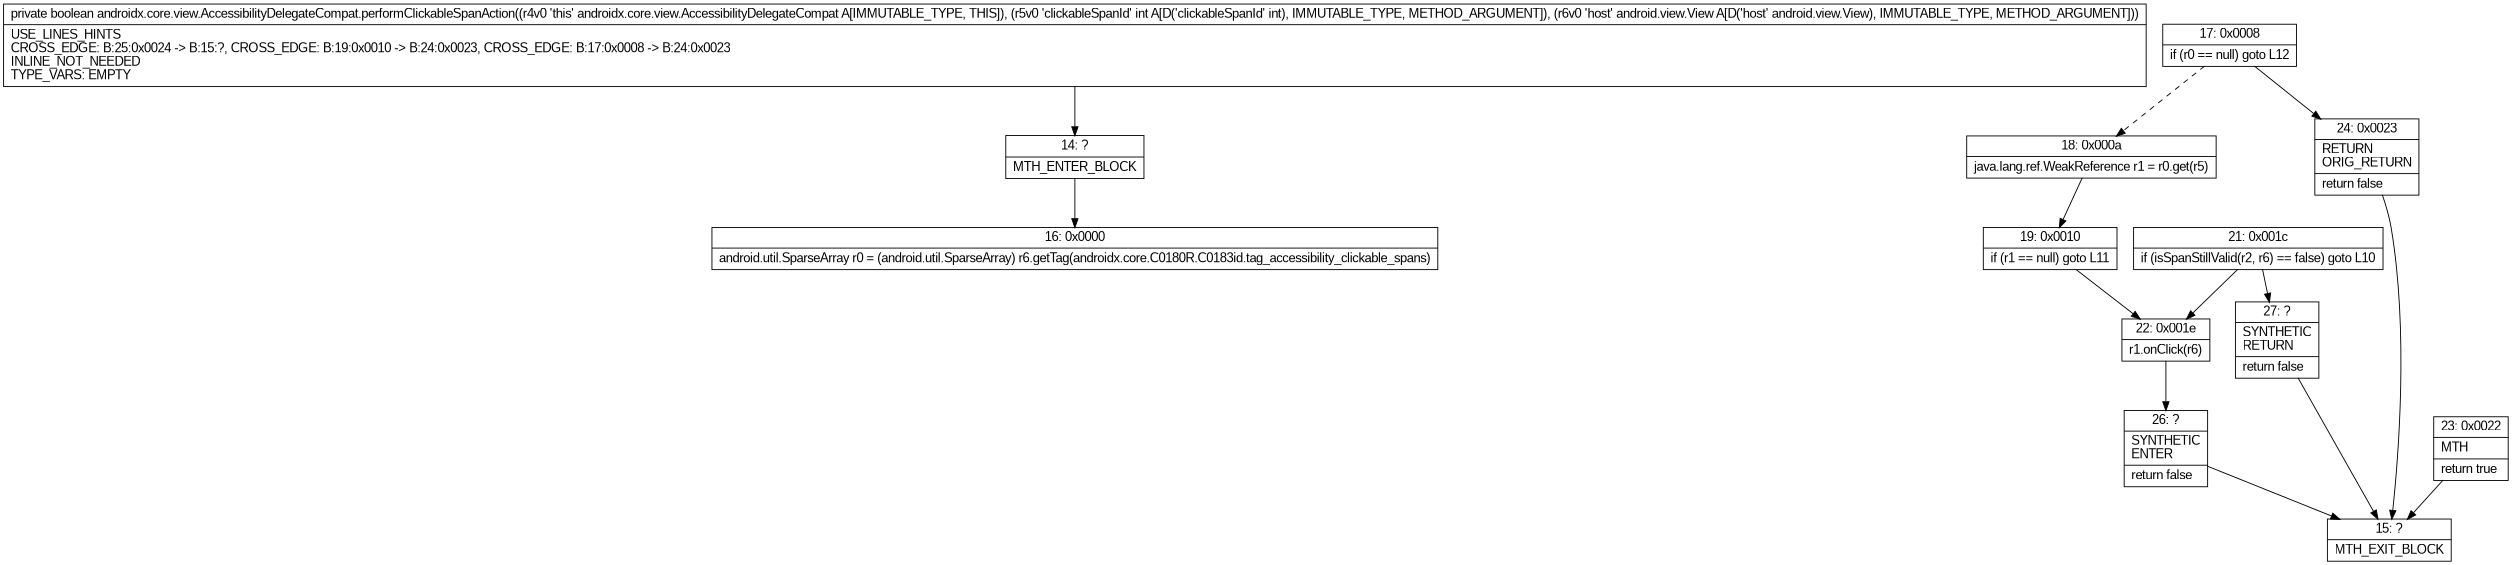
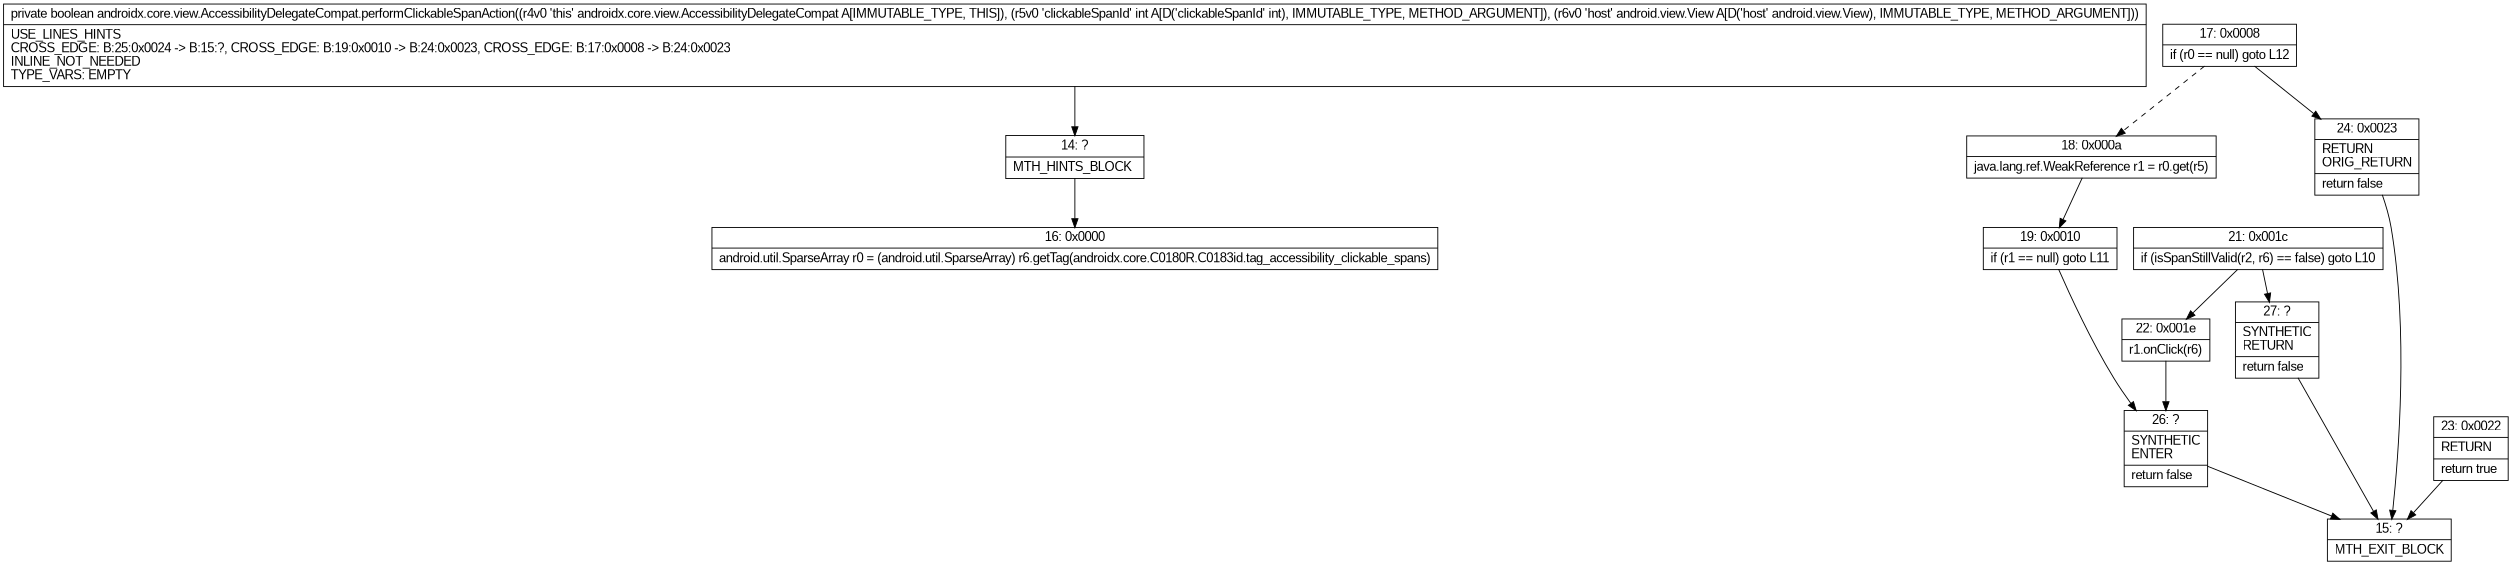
  digraph {
    fontname="Liberation Sans"
    node [fontname="Liberation Sans" shape=record]
    edge [fontname="Liberation Sans"]
-   n1 [label="{14\:\ ?|MTH_ENTER_BLOCK\l}"]
+   n1 [label="{14\:\ ?|MTH_HINTS_BLOCK\l}"]
    n2 [label="{16\:\ 0x0000|android.util.SparseArray r0 = (android.util.SparseArray) r6.getTag(androidx.core.C0180R.C0183id.tag_accessibility_clickable_spans)\l}"]
    n3 [label="{17\:\ 0x0008|if (r0 == null) goto L12\l}"]
    n4 [label="{18\:\ 0x000a|java.lang.ref.WeakReference r1 = r0.get(r5)\l}"]
    n5 [label="{24\:\ 0x0023|RETURN\lORIG_RETURN\l|return false\l}"]
    n6 [label="{19\:\ 0x0010|if (r1 == null) goto L11\l}"]
    n7 [label="{15\:\ ?|MTH_EXIT_BLOCK\l}"]
    n8 [label="{26\:\ ?|SYNTHETIC\lENTER\l|return false\l}"]
    n9 [label="{21\:\ 0x001c|if (isSpanStillValid(r2, r6) == false) goto L10\l}"]
    n10 [label="{22\:\ 0x001e|r1.onClick(r6)\l}"]
    n11 [label="{27\:\ ?|SYNTHETIC\lRETURN\l|return false\l}"]
-   n12 [label="{23\:\ 0x0022|MTH\l|return true\l}"]
+   n12 [label="{23\:\ 0x0022|RETURN\l|return true\l}"]
    n13 [label="{private boolean androidx.core.view.AccessibilityDelegateCompat.performClickableSpanAction((r4v0 'this' androidx.core.view.AccessibilityDelegateCompat A[IMMUTABLE_TYPE, THIS]), (r5v0 'clickableSpanId' int A[D('clickableSpanId' int), IMMUTABLE_TYPE, METHOD_ARGUMENT]), (r6v0 'host' android.view.View A[D('host' android.view.View), IMMUTABLE_TYPE, METHOD_ARGUMENT]))  | USE_LINES_HINTS\lCROSS_EDGE: B:25:0x0024 \-\> B:15:?, CROSS_EDGE: B:19:0x0010 \-\> B:24:0x0023, CROSS_EDGE: B:17:0x0008 \-\> B:24:0x0023\lINLINE_NOT_NEEDED\lTYPE_VARS: EMPTY\l}"]
    n1 -> n2
    n3 -> n4 [style=dashed]
    n3 -> n5
    n4 -> n6
    n5 -> n7
-   n6 -> n10
+   n6 -> n8
    n8 -> n7
    n9 -> n10 [style=solid]
    n9 -> n11
    n10 -> n8
    n11 -> n7
    n12 -> n7
    n13 -> n1
  }
